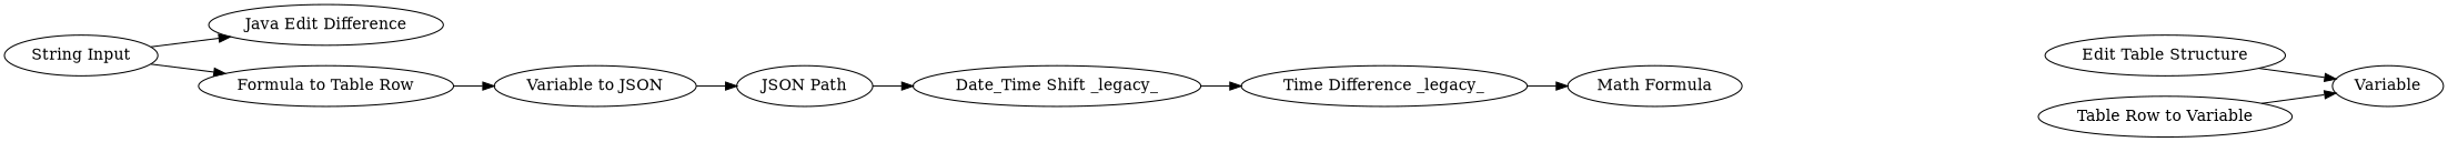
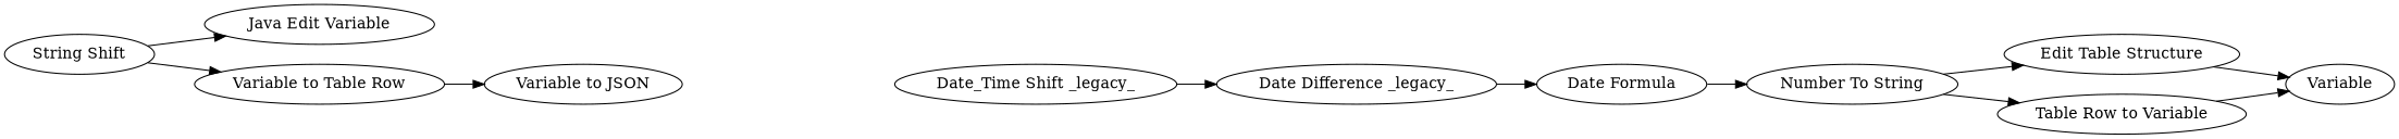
  digraph {
    fontname="DejaVu Serif"
    rankdir=LR
    node [fontname="DejaVu Serif"]
    edge [fontname="DejaVu Serif"]
-   n1 [label="Java Edit Difference"]
-   n2 [label="Formula to Table Row"]
+   n1 [label="Java Edit Variable"]
+   n2 [label="Variable to Table Row"]
    n3 [label="Variable to JSON"]
-   n4 [label="JSON Path"]
+   n5 [label="Number To String"]
    n6 [label="Edit Table Structure"]
    n7 [label="Table Row to Variable"]
    n8 [label=Variable]
-   n9 [label="Time Difference _legacy_"]
-   n10 [label="Math Formula"]
+   n9 [label="Date Difference _legacy_"]
+   n10 [label="Date Formula"]
    n11 [label="Date_Time Shift _legacy_"]
-   n12 [label="String Input"]
+   n12 [label="String Shift"]
    n2 -> n3
-   n3 -> n4
-   n4 -> n11
+   n5 -> n6
+   n5 -> n7
    n6 -> n8
    n7 -> n8
    n9 -> n10
+   n10 -> n5
    n11 -> n9
    n12 -> n1
    n12 -> n2
  }
